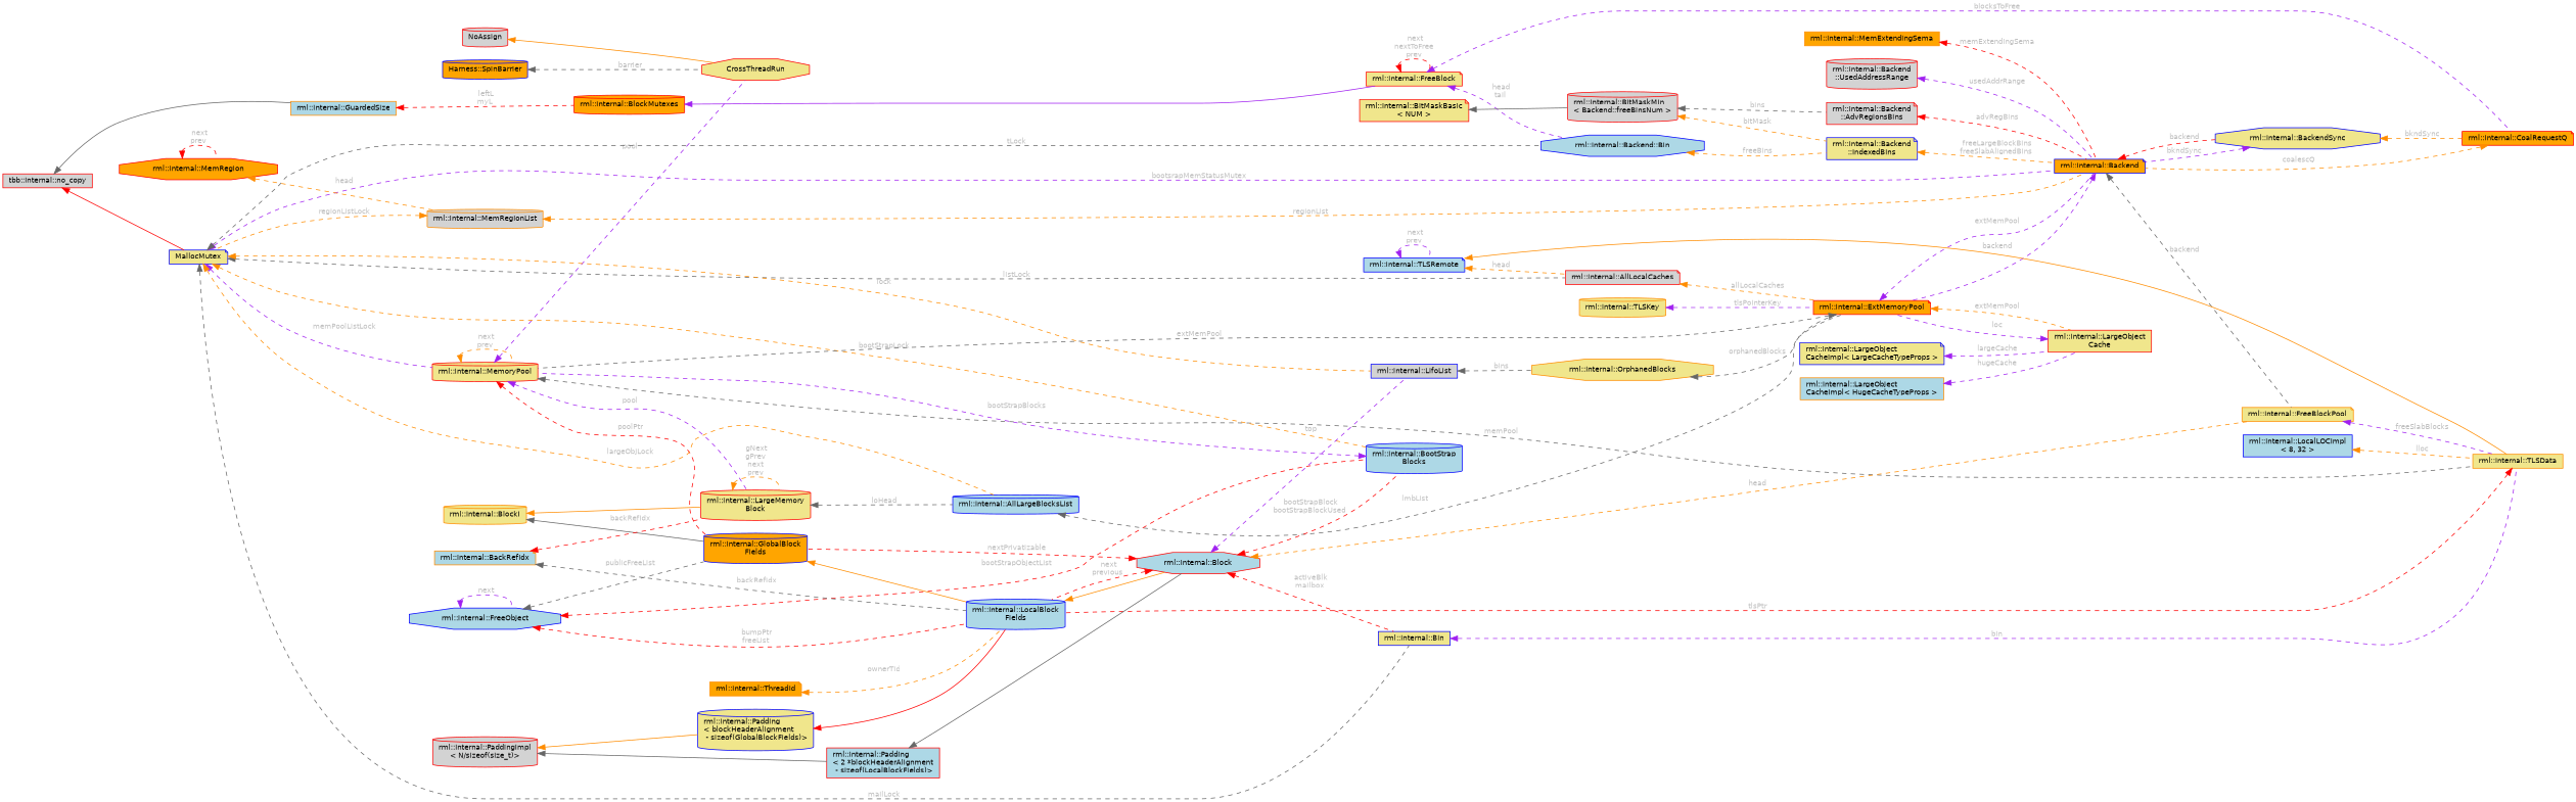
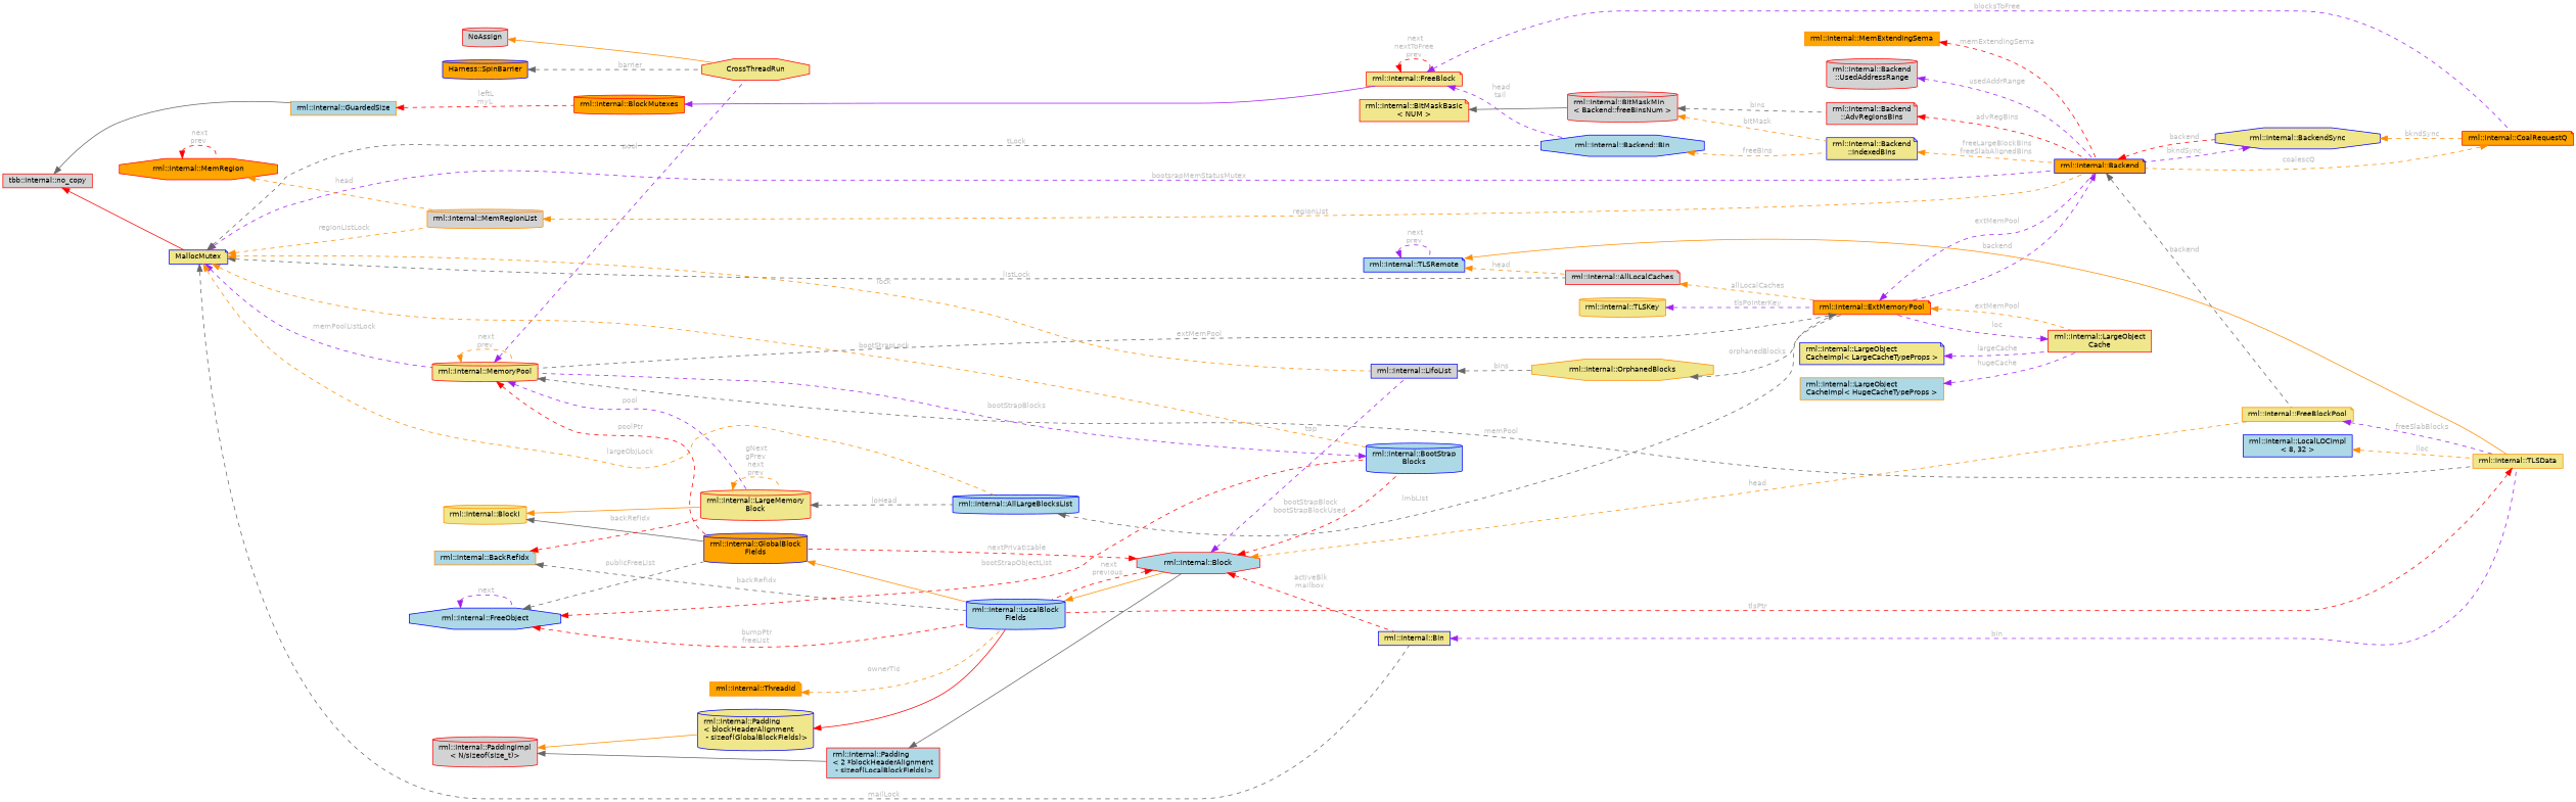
  digraph {
    rankdir=LR
    node [color=red fillcolor=khaki fontname=Helvetica fontsize=10 shape=cylinder style=filled]
    edge [color=darkorange dir=back fontname=Helvetica fontsize=10 labelfontname=Helvetica labelfontsize=10 style=dashed fontcolor=grey]
    n1 [fontcolor=black height=0.2 label=CrossThreadRun shape=octagon width=0.4]
    n2 [fillcolor=lightgrey height=0.2 label=NoAssign width=0.4]
    n3 [color=blue fillcolor=orange height=0.2 label="Harness::SpinBarrier" width=0.4]
    n4 [height=0.2 label="rml::internal::MemoryPool" width=0.4]
    n5 [color=blue fillcolor=orange height=0.2 label="rml::internal::GlobalBlock\lFields" width=0.4]
    n6 [color=darkorange height=0.2 label="rml::internal::TLSData" shape=box width=0.4]
    n7 [height=0.2 label="rml::internal::LargeMemory\lBlock" width=0.4]
    n8 [color=blue fillcolor=lightblue height=0.2 label="rml::internal::LocalBlock\lFields" width=0.4]
    n9 [color=blue fillcolor=lightblue height=0.2 label="rml::internal::AllLargeBlocksList" width=0.4]
    n10 [color=blue height=0.2 label=MallocMutex shape=note width=0.4]
    n11 [color=blue fillcolor=orange height=0.2 label="rml::internal::Backend" shape=note width=0.4]
    n12 [color=darkorange fillcolor=lightgrey height=0.2 label="rml::internal::MemRegionList" width=0.4]
    n13 [color=blue fillcolor=lightblue height=0.2 label="rml::internal::Backend::Bin" shape=octagon width=0.4]
    n14 [fillcolor=lightgrey height=0.2 label="rml::internal::AllLocalCaches" shape=note width=0.4]
    n15 [color=blue fillcolor=lightgrey height=0.2 label="rml::internal::LifoList" shape=box width=0.4]
    n16 [color=blue height=0.2 label="rml::internal::Bin" shape=box width=0.4]
    n17 [color=blue fillcolor=lightblue height=0.2 label="rml::internal::BootStrap\lBlocks" width=0.4]
    n18 [fillcolor=orange height=0.2 label="rml::internal::ExtMemoryPool" shape=note width=0.4]
    n19 [color=blue height=0.2 label="rml::internal::BackendSync" shape=octagon width=0.4]
    n20 [color=darkorange height=0.2 label="rml::internal::FreeBlockPool" shape=note width=0.4]
    n21 [color=blue height=0.2 label="rml::internal::Backend\l::IndexedBins" shape=note width=0.4]
    n22 [color=darkorange height=0.2 label="rml::internal::OrphanedBlocks" shape=octagon width=0.4]
    n23 [fillcolor=lightgrey height=0.2 label="tbb::internal::no_copy" shape=box width=0.4]
    n24 [color=darkorange fillcolor=lightblue height=0.2 label="rml::internal::GuardedSize" shape=box width=0.4]
    n25 [fillcolor=orange height=0.2 label="rml::internal::BlockMutexes" width=0.4]
    n26 [height=0.2 label="rml::internal::LargeObject\lCache" shape=box width=0.4]
    n27 [fillcolor=orange height=0.2 label="rml::internal::CoalRequestQ" shape=note width=0.4]
    n28 [fillcolor=orange height=0.2 label="rml::internal::MemRegion" shape=octagon width=0.4]
    n29 [height=0.2 label="rml::internal::FreeBlock" shape=note width=0.4]
    n30 [color=darkorange fillcolor=orange height=0.2 label="rml::internal::MemExtendingSema" shape=box width=0.4]
    n31 [fillcolor=lightgrey height=0.2 label="rml::internal::Backend\l::UsedAddressRange" width=0.4]
    n32 [fillcolor=lightgrey height=0.2 label="rml::internal::Backend\l::AdvRegionsBins" shape=note width=0.4]
    n33 [fillcolor=lightgrey height=0.2 label="rml::internal::BitMaskMin\l\< Backend::freeBinsNum \>" width=0.4]
    n34 [height=0.2 label="rml::internal::BitMaskBasic\l\< NUM \>" shape=note width=0.4]
    n35 [color=darkorange fillcolor=lightblue height=0.2 label="rml::internal::LargeObject\lCacheImpl\< HugeCacheTypeProps \>" shape=box width=0.4]
    n36 [color=blue height=0.2 label="rml::internal::LargeObject\lCacheImpl\< LargeCacheTypeProps \>" shape=note width=0.4]
    n37 [color=blue fillcolor=lightblue height=0.2 label="rml::internal::TLSRemote" shape=note width=0.4]
    n38 [fillcolor=lightblue height=0.2 label="rml::internal::Block" shape=octagon width=0.4]
    n39 [color=darkorange height=0.2 label="rml::internal::BlockI" width=0.4]
    n40 [color=blue fillcolor=lightblue height=0.2 label="rml::internal::FreeObject" shape=octagon width=0.4]
    n41 [color=blue height=0.2 label="rml::internal::Padding\l\< blockHeaderAlignment\l - sizeof(GlobalBlockFields)\>" width=0.4]
    n42 [fillcolor=lightgrey height=0.2 label="rml::internal::PaddingImpl\l\< N/sizeof(size_t)\>" width=0.4]
    n43 [fillcolor=lightblue height=0.2 label="rml::internal::Padding\l\< 2 *blockHeaderAlignment\l - sizeof(LocalBlockFields)\>" shape=box width=0.4]
    n44 [color=blue fillcolor=lightblue height=0.2 label="rml::internal::LocalLOCImpl\l\< 8, 32 \>" shape=box width=0.4]
    n45 [color=darkorange fillcolor=orange height=0.2 label="rml::internal::ThreadId" shape=note width=0.4]
    n46 [color=darkorange fillcolor=lightblue height=0.2 label="rml::internal::BackRefIdx" shape=note width=0.4]
    n47 [color=darkorange height=0.2 label="rml::internal::TLSKey" width=0.4]
    n2 -> n1 [style=solid fontcolor=""]
    n3 -> n1 [color=gray40 label=" barrier"]
    n4 -> n1 [color=purple label=" pool"]
    n4 -> n4 [label=" next\nprev"]
    n4 -> n5 [color=red label=" poolPtr"]
    n4 -> n6 [color=gray40 label=" memPool"]
    n4 -> n7 [color=purple label=" pool"]
    n5 -> n8 [style=solid fontcolor=""]
    n6 -> n8 [color=red label=" tlsPtr"]
    n7 -> n7 [label=" gNext\ngPrev\nnext\nprev"]
    n7 -> n9 [color=gray40 label=" loHead"]
    n8 -> n38 [style=solid fontcolor=""]
    n9 -> n18 [color=gray40 label=" lmbList"]
    n10 -> n4 [color=purple label=" memPoolListLock"]
    n10 -> n9 [label=" largeObjLock"]
    n10 -> n11 [color=purple label=" bootsrapMemStatusMutex"]
-   n12 -> n10 [label=" regionListLock"]
+   n10 -> n12 [label=" regionListLock"]
    n10 -> n13 [color=gray40 label=" tLock"]
    n10 -> n14 [color=gray40 label=" listLock"]
    n10 -> n15 [label=" lock"]
    n10 -> n16 [color=gray40 label=" mailLock"]
    n10 -> n17 [label=" bootStrapLock"]
    n11 -> n18 [color=purple label=" backend"]
    n11 -> n19 [color=red label=" backend"]
    n11 -> n20 [color=gray40 label=" backend"]
    n12 -> n11 [label=" regionList"]
    n13 -> n21 [label=" freeBins"]
    n14 -> n18 [label=" allLocalCaches"]
    n15 -> n22 [color=gray40 label=" bins"]
    n16 -> n6 [color=purple label=" bin"]
    n17 -> n4 [color=purple label=" bootStrapBlocks"]
    n18 -> n4 [color=gray40 label=" extMemPool"]
    n18 -> n11 [color=purple label=" extMemPool"]
    n18 -> n26 [label=" extMemPool"]
    n19 -> n11 [color=purple label=" bkndSync"]
    n19 -> n27 [label=" bkndSync"]
    n20 -> n6 [color=purple label=" freeSlabBlocks"]
    n21 -> n11 [label=" freeLargeBlockBins\nfreeSlabAlignedBins"]
    n22 -> n18 [color=gray40 label=" orphanedBlocks"]
    n23 -> n10 [color=red style=solid fontcolor=""]
    n23 -> n24 [color=gray40 style=solid fontcolor=""]
    n24 -> n25 [color=red label=" leftL\nmyL"]
    n25 -> n29 [color=purple style=solid fontcolor=""]
    n26 -> n18 [color=purple label=" loc"]
    n27 -> n11 [label=" coalescQ"]
    n28 -> n12 [label=" head"]
    n28 -> n28 [color=red label=" next\nprev"]
    n29 -> n13 [color=purple label=" head\ntail"]
    n29 -> n27 [color=purple label=" blocksToFree"]
    n29 -> n29 [color=red label=" next\nnextToFree\nprev"]
    n30 -> n11 [color=red label=" memExtendingSema"]
    n31 -> n11 [color=purple label=" usedAddrRange"]
    n32 -> n11 [color=red label=" advRegBins"]
    n33 -> n21 [label=" bitMask"]
    n33 -> n32 [color=gray40 label=" bins"]
    n34 -> n33 [color=gray40 style=solid fontcolor=""]
    n35 -> n26 [color=purple label=" hugeCache"]
    n36 -> n26 [color=purple label=" largeCache"]
    n37 -> n6 [style=solid fontcolor=""]
    n37 -> n14 [label=" head"]
    n37 -> n37 [color=purple label=" next\nprev"]
    n38 -> n5 [color=red label=" nextPrivatizable"]
    n38 -> n8 [color=red label=" next\nprevious"]
    n38 -> n15 [color=purple label=" top"]
    n38 -> n16 [color=red label=" activeBlk\nmailbox"]
    n38 -> n17 [color=red label=" bootStrapBlock\nbootStrapBlockUsed"]
    n38 -> n20 [label=" head"]
    n39 -> n5 [color=gray40 style=solid fontcolor=""]
    n39 -> n7 [style=solid fontcolor=""]
    n40 -> n5 [color=gray40 label=" publicFreeList"]
    n40 -> n8 [color=red label=" bumpPtr\nfreeList"]
    n40 -> n17 [color=red label=" bootStrapObjectList"]
    n40 -> n40 [color=purple label=" next"]
    n41 -> n8 [color=red style=solid fontcolor=""]
    n42 -> n41 [style=solid fontcolor=""]
    n42 -> n43 [color=gray40 style=solid fontcolor=""]
    n43 -> n38 [color=gray40 style=solid fontcolor=""]
    n44 -> n6 [label=" lloc"]
    n45 -> n8 [label=" ownerTid"]
    n46 -> n7 [color=red label=" backRefIdx"]
    n46 -> n8 [color=gray40 label=" backRefIdx"]
    n47 -> n18 [color=purple label=" tlsPointerKey"]
  }
